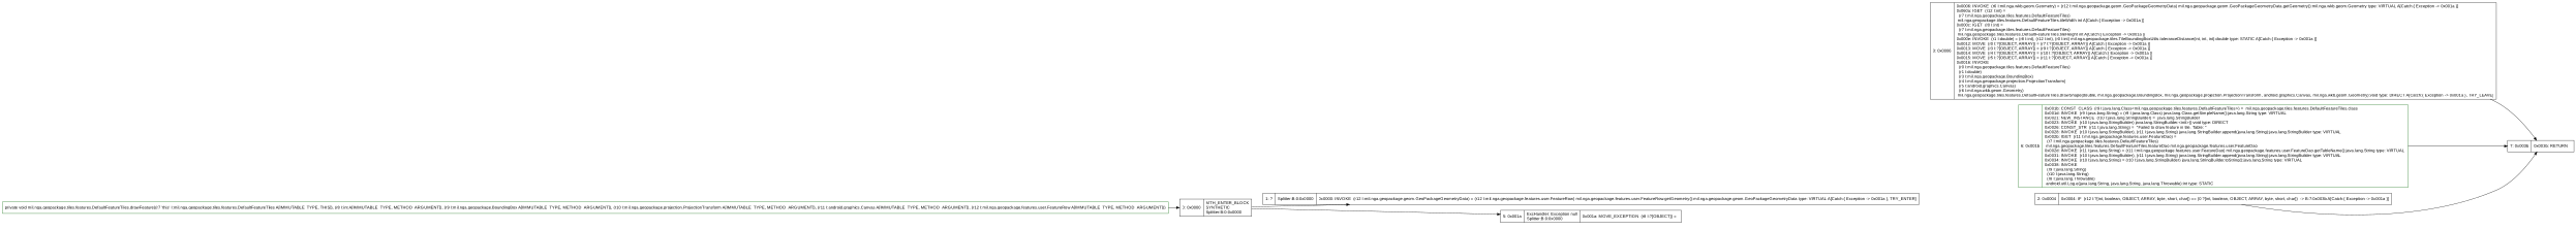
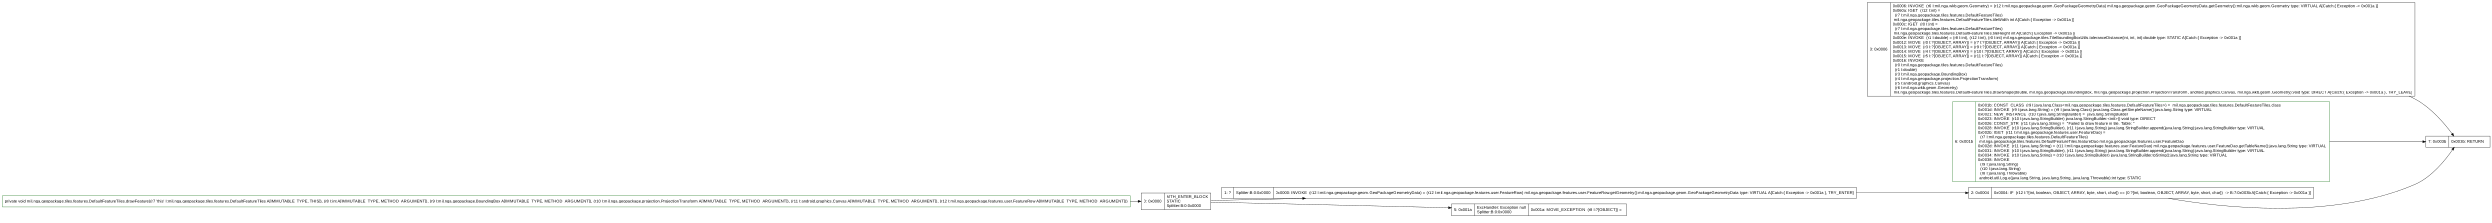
  digraph {
    fontname="Liberation Sans"
    rankdir=LR
    node [color=black fontname="Liberation Sans" shape=record]
    edge [fontname="Liberation Sans"]
-   n1 [label="{0\:\ 0x0000|MTH_ENTER_BLOCK\lSYNTHETIC\lSplitter:B:0:0x0000\l}"]
+   n1 [label="{0\:\ 0x0000|MTH_ENTER_BLOCK\lSTATIC\lSplitter:B:0:0x0000\l}"]
    n2 [label="{1\:\ ?|Splitter:B:0:0x0000\l|0x0000: INVOKE  (r12 I:mil.nga.geopackage.geom.GeoPackageGeometryData) = (r12 I:mil.nga.geopackage.features.user.FeatureRow) mil.nga.geopackage.features.user.FeatureRow.getGeometry():mil.nga.geopackage.geom.GeoPackageGeometryData type: VIRTUAL A[Catch:\{ Exception \-\> 0x001a \}, TRY_ENTER]\l}"]
    n3 [label="{5\:\ 0x001a|ExcHandler: Exception null\lSplitter:B:0:0x0000\l|0x001a: MOVE_EXCEPTION  (r8 I:?[OBJECT]) =  \l}"]
    n4 [label="{2\:\ 0x0004|0x0004: IF  (r12 I:?[int, boolean, OBJECT, ARRAY, byte, short, char]) == (0 ?[int, boolean, OBJECT, ARRAY, byte, short, char])  \-\> B:7:0x003b A[Catch:\{ Exception \-\> 0x001a \}]\l}"]
    n5 [label="{7\:\ 0x003b|0x003b: RETURN   \l}"]
    n6 [label="{3\:\ 0x0006|0x0006: INVOKE  (r6 I:mil.nga.wkb.geom.Geometry) = (r12 I:mil.nga.geopackage.geom.GeoPackageGeometryData) mil.nga.geopackage.geom.GeoPackageGeometryData.getGeometry():mil.nga.wkb.geom.Geometry type: VIRTUAL A[Catch:\{ Exception \-\> 0x001a \}]\l0x060a: IGET  (r12 I:int) = \l  (r7 I:mil.nga.geopackage.tiles.features.DefaultFeatureTiles)\l mil.nga.geopackage.tiles.features.DefaultFeatureTiles.tileWidth int A[Catch:\{ Exception \-\> 0x001a \}]\l0x000c: IGET  (r0 I:int) = \l  (r7 I:mil.nga.geopackage.tiles.features.DefaultFeatureTiles)\l mil.nga.geopackage.tiles.features.DefaultFeatureTiles.tileHeight int A[Catch:\{ Exception \-\> 0x001a \}]\l0x000e: INVOKE  (r1 I:double) = (r8 I:int), (r12 I:int), (r0 I:int) mil.nga.geopackage.tiles.TileBoundingBoxUtils.toleranceDistance(int, int, int):double type: STATIC A[Catch:\{ Exception \-\> 0x001a \}]\l0x0012: MOVE  (r0 I:?[OBJECT, ARRAY]) = (r7 I:?[OBJECT, ARRAY]) A[Catch:\{ Exception \-\> 0x001a \}]\l0x0013: MOVE  (r3 I:?[OBJECT, ARRAY]) = (r9 I:?[OBJECT, ARRAY]) A[Catch:\{ Exception \-\> 0x001a \}]\l0x0014: MOVE  (r4 I:?[OBJECT, ARRAY]) = (r10 I:?[OBJECT, ARRAY]) A[Catch:\{ Exception \-\> 0x001a \}]\l0x0015: MOVE  (r5 I:?[OBJECT, ARRAY]) = (r11 I:?[OBJECT, ARRAY]) A[Catch:\{ Exception \-\> 0x001a \}]\l0x0016: INVOKE  \l  (r0 I:mil.nga.geopackage.tiles.features.DefaultFeatureTiles)\l  (r1 I:double)\l  (r3 I:mil.nga.geopackage.BoundingBox)\l  (r4 I:mil.nga.geopackage.projection.ProjectionTransform)\l  (r5 I:android.graphics.Canvas)\l  (r6 I:mil.nga.wkb.geom.Geometry)\l mil.nga.geopackage.tiles.features.DefaultFeatureTiles.drawShape(double, mil.nga.geopackage.BoundingBox, mil.nga.geopackage.projection.ProjectionTransform, android.graphics.Canvas, mil.nga.wkb.geom.Geometry):void type: DIRECT A[Catch:\{ Exception \-\> 0x001a \}, TRY_LEAVE]\l}"]
    n7 [color=darkgreen label="{6\:\ 0x001b|0x001b: CONST_CLASS  (r9 I:java.lang.Class\<mil.nga.geopackage.tiles.features.DefaultFeatureTiles\>) =  mil.nga.geopackage.tiles.features.DefaultFeatureTiles.class \l0x001d: INVOKE  (r9 I:java.lang.String) = (r9 I:java.lang.Class) java.lang.Class.getSimpleName():java.lang.String type: VIRTUAL \l0x0021: NEW_INSTANCE  (r10 I:java.lang.StringBuilder) =  java.lang.StringBuilder \l0x0023: INVOKE  (r10 I:java.lang.StringBuilder) java.lang.StringBuilder.\<init\>():void type: DIRECT \l0x0026: CONST_STR  (r11 I:java.lang.String) =  \"Failed to draw feature in tile. Table: \" \l0x0028: INVOKE  (r10 I:java.lang.StringBuilder), (r11 I:java.lang.String) java.lang.StringBuilder.append(java.lang.String):java.lang.StringBuilder type: VIRTUAL \l0x002b: IGET  (r11 I:mil.nga.geopackage.features.user.FeatureDao) = \l  (r7 I:mil.nga.geopackage.tiles.features.DefaultFeatureTiles)\l mil.nga.geopackage.tiles.features.DefaultFeatureTiles.featureDao mil.nga.geopackage.features.user.FeatureDao \l0x002d: INVOKE  (r11 I:java.lang.String) = (r11 I:mil.nga.geopackage.features.user.FeatureDao) mil.nga.geopackage.features.user.FeatureDao.getTableName():java.lang.String type: VIRTUAL \l0x0031: INVOKE  (r10 I:java.lang.StringBuilder), (r11 I:java.lang.String) java.lang.StringBuilder.append(java.lang.String):java.lang.StringBuilder type: VIRTUAL \l0x0034: INVOKE  (r10 I:java.lang.String) = (r10 I:java.lang.StringBuilder) java.lang.StringBuilder.toString():java.lang.String type: VIRTUAL \l0x0038: INVOKE  \l  (r9 I:java.lang.String)\l  (r10 I:java.lang.String)\l  (r8 I:java.lang.Throwable)\l android.util.Log.e(java.lang.String, java.lang.String, java.lang.Throwable):int type: STATIC \l}"]
    n8 [color=darkgreen label="{private void mil.nga.geopackage.tiles.features.DefaultFeatureTiles.drawFeature((r7 'this' I:mil.nga.geopackage.tiles.features.DefaultFeatureTiles A[IMMUTABLE_TYPE, THIS]), (r8 I:int A[IMMUTABLE_TYPE, METHOD_ARGUMENT]), (r9 I:mil.nga.geopackage.BoundingBox A[IMMUTABLE_TYPE, METHOD_ARGUMENT]), (r10 I:mil.nga.geopackage.projection.ProjectionTransform A[IMMUTABLE_TYPE, METHOD_ARGUMENT]), (r11 I:android.graphics.Canvas A[IMMUTABLE_TYPE, METHOD_ARGUMENT]), (r12 I:mil.nga.geopackage.features.user.FeatureRow A[IMMUTABLE_TYPE, METHOD_ARGUMENT])) }"]
    n1 -> n2
    n1 -> n3
+   n2 -> n4
    n4 -> n5
    n6 -> n5
    n7 -> n5
    n8 -> n1
  }
